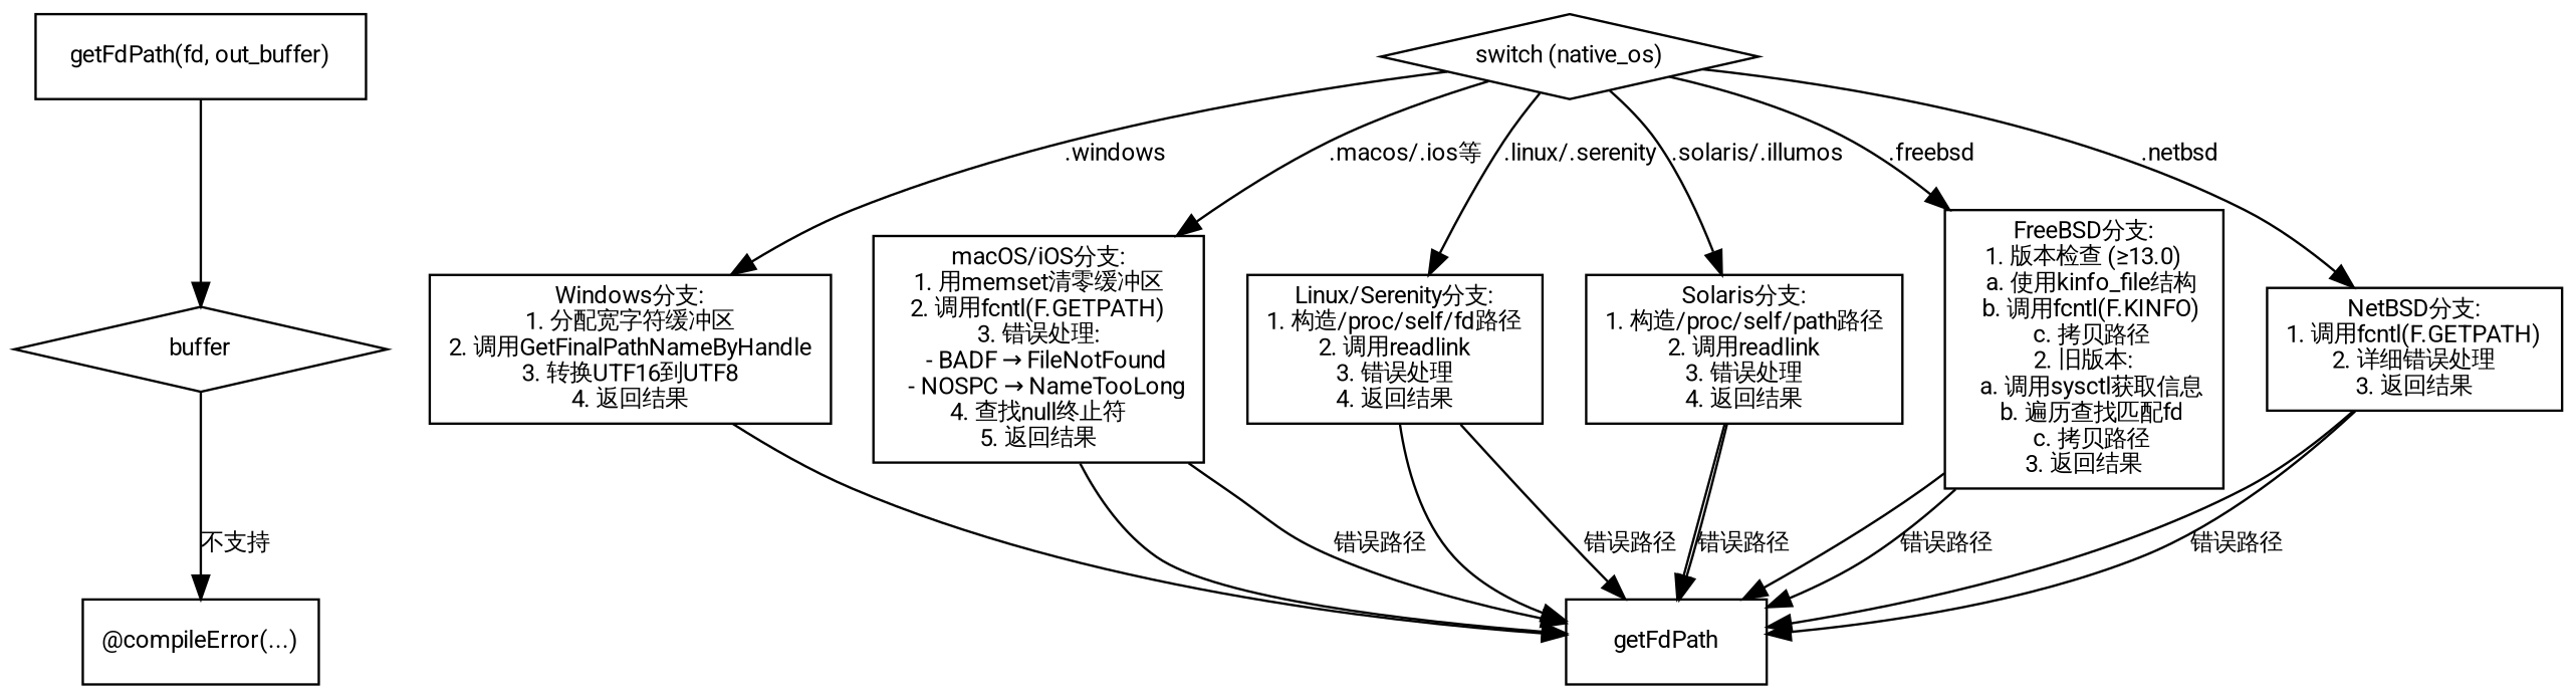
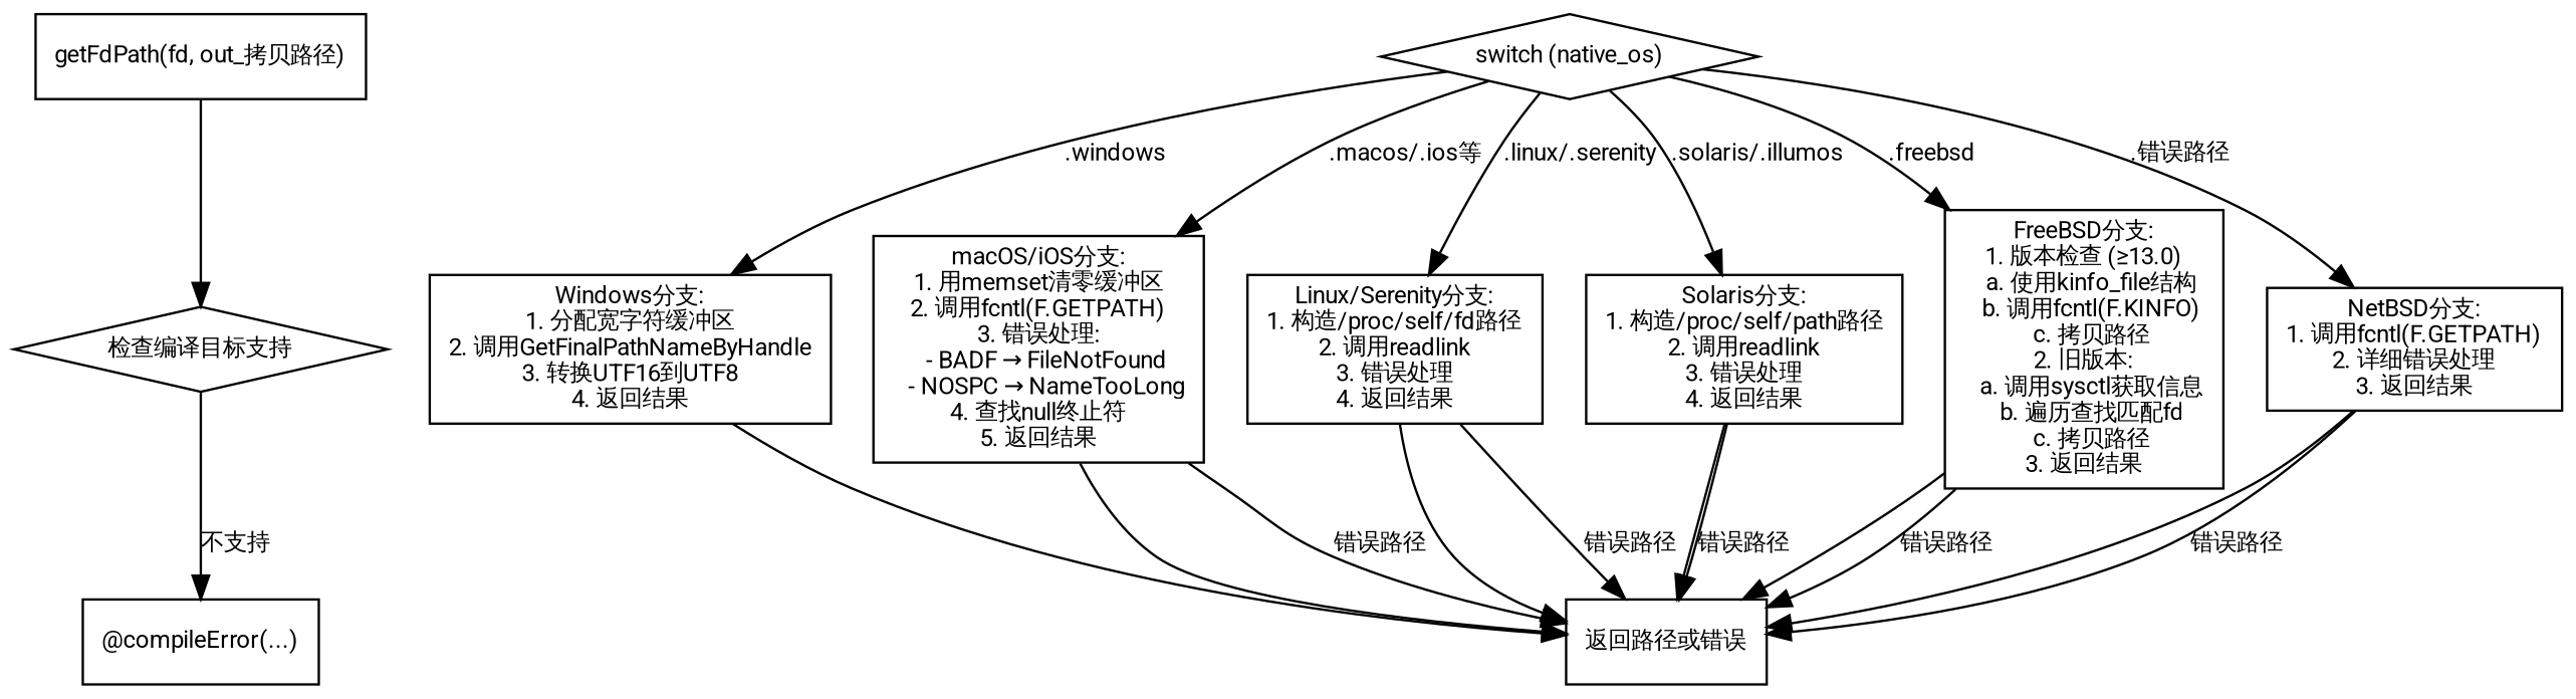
  digraph {
    fontname=Roboto
    node [fontname=Roboto fontsize=10 shape=rectangle]
    edge [fontname=Roboto fontsize=10]
-   n1 [label="getFdPath(fd, out_buffer)"]
-   n2 [label=buffer shape=diamond]
+   n1 [label="getFdPath(fd, out_拷贝路径)"]
+   n2 [label="检查编译目标支持" shape=diamond]
    n3 [label="@compileError(...)"]
    n4 [label="switch (native_os)" shape=diamond]
    n5 [label="Windows分支:\n1. 分配宽字符缓冲区\n2. 调用GetFinalPathNameByHandle\n3. 转换UTF16到UTF8\n4. 返回结果"]
    n6 [label="macOS/iOS分支:\n1. 用memset清零缓冲区\n2. 调用fcntl(F.GETPATH)\n3. 错误处理:\n   - BADF → FileNotFound\n   - NOSPC → NameTooLong\n4. 查找null终止符\n5. 返回结果"]
    n7 [label="Linux/Serenity分支:\n1. 构造/proc/self/fd路径\n2. 调用readlink\n3. 错误处理\n4. 返回结果"]
    n8 [label="Solaris分支:\n1. 构造/proc/self/path路径\n2. 调用readlink\n3. 错误处理\n4. 返回结果"]
    n9 [label="FreeBSD分支:\n1. 版本检查 (≥13.0)\n   a. 使用kinfo_file结构\n   b. 调用fcntl(F.KINFO)\n   c. 拷贝路径\n2. 旧版本:\n   a. 调用sysctl获取信息\n   b. 遍历查找匹配fd\n   c. 拷贝路径\n3. 返回结果"]
    n10 [label="NetBSD分支:\n1. 调用fcntl(F.GETPATH)\n2. 详细错误处理\n3. 返回结果"]
-   n11 [label=getFdPath]
+   n11 [label="返回路径或错误"]
    n1 -> n2
    n2 -> n3 [label="不支持"]
    n4 -> n5 [label=".windows"]
    n4 -> n6 [label=".macos/.ios等"]
    n4 -> n7 [label=".linux/.serenity"]
    n4 -> n8 [label=".solaris/.illumos"]
    n4 -> n9 [label=".freebsd"]
-   n4 -> n10 [label=".netbsd"]
+   n4 -> n10 [label=".错误路径"]
    n5 -> n11
    n6 -> n11
    n6 -> n11 [label="错误路径"]
    n7 -> n11
    n7 -> n11 [label="错误路径"]
    n8 -> n11
    n8 -> n11 [label="错误路径"]
    n9 -> n11
    n9 -> n11 [label="错误路径"]
    n10 -> n11
    n10 -> n11 [label="错误路径"]
  }
